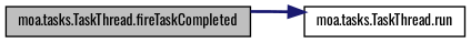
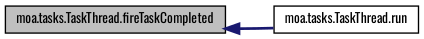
  digraph {
    rankdir=LR
    fontname=Oswald
    node [color=black fontname=Oswald fontsize=10 shape=record style=filled]
    n1 [fillcolor=grey75 fontcolor=black height=0.2 label="moa.tasks.TaskThread.fireTaskCompleted" width=0.4]
    n2 [fillcolor=white height=0.2 label="moa.tasks.TaskThread.run" width=0.4]
-   n2 -> n1 [color=midnightblue dir=back fontname=Oswald fontsize=10 labelfontname=Helvetica labelfontsize=10 style=bold]
+   n1 -> n2 [color=midnightblue dir=back fontname=Oswald fontsize=10 labelfontname=Helvetica labelfontsize=10 style=bold]
  }
